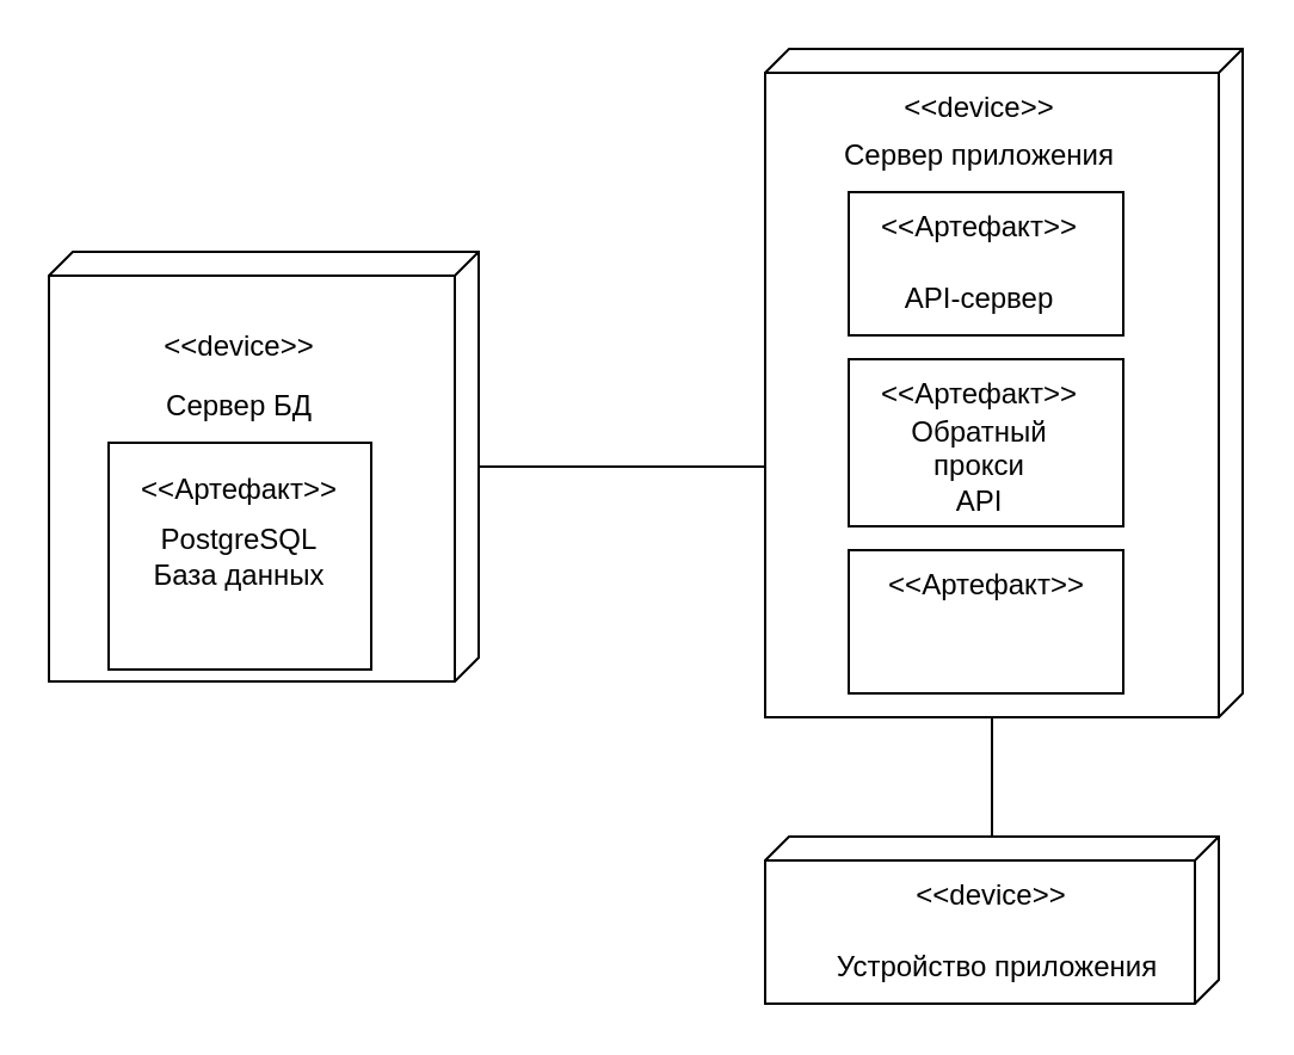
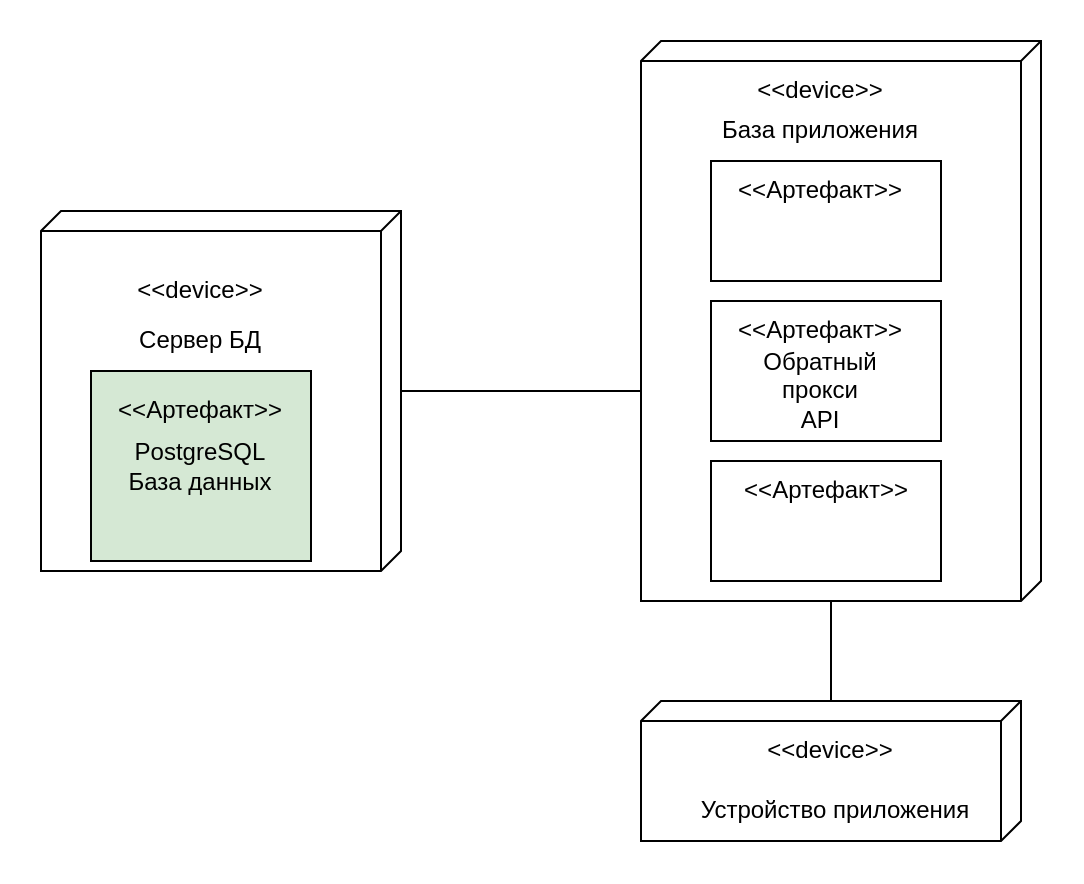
  <mxCell id="0" />
  <mxCell id="1" parent="0" />
  <mxCell id="2" value="" style="verticalAlign=top;align=left;spacingTop=8;spacingLeft=2;spacingRight=12;shape=cube;size=10;direction=south;fontStyle=4;html=1;whiteSpace=wrap;" vertex="1" parent="1"><mxGeometry x="320" y="20" width="200" height="280" as="geometry" /></mxCell>
  <mxCell id="3" value="" style="edgeStyle=orthogonalEdgeStyle;rounded=0;orthogonalLoop=1;jettySize=auto;html=1;entryX=0;entryY=0;entryDx=280;entryDy=105;entryPerimeter=0;endArrow=none;endFill=0;" edge="1" parent="1" source="4" target="2"><mxGeometry relative="1" as="geometry" /></mxCell>
  <mxCell id="4" value="" style="verticalAlign=top;align=left;spacingTop=8;spacingLeft=2;spacingRight=12;shape=cube;size=10;direction=south;fontStyle=4;html=1;whiteSpace=wrap;" vertex="1" parent="1"><mxGeometry x="320" y="350" width="190" height="70" as="geometry" /></mxCell>
  <mxCell id="5" value="" style="verticalAlign=top;align=left;spacingTop=8;spacingLeft=2;spacingRight=12;shape=cube;size=10;direction=south;fontStyle=4;html=1;whiteSpace=wrap;" vertex="1" parent="1"><mxGeometry x="20" y="105" width="180" height="180" as="geometry" /></mxCell>
  <mxCell id="6" value="&amp;lt;&amp;lt;device&amp;gt;&amp;gt;" style="text;html=1;strokeColor=none;fillColor=none;align=center;verticalAlign=middle;whiteSpace=wrap;rounded=0;" vertex="1" parent="1"><mxGeometry x="380" y="30" width="60" height="30" as="geometry" /></mxCell>
  <mxCell id="7" value="&amp;lt;&amp;lt;device&amp;gt;&amp;gt;" style="text;html=1;strokeColor=none;fillColor=none;align=center;verticalAlign=middle;whiteSpace=wrap;rounded=0;" vertex="1" parent="1"><mxGeometry x="70" y="130" width="60" height="30" as="geometry" /></mxCell>
  <mxCell id="8" value="&amp;lt;&amp;lt;device&amp;gt;&amp;gt;" style="text;html=1;strokeColor=none;fillColor=none;align=center;verticalAlign=middle;whiteSpace=wrap;rounded=0;" vertex="1" parent="1"><mxGeometry x="385" y="360" width="60" height="30" as="geometry" /></mxCell>
  <mxCell id="9" value="Сервер БД" style="text;html=1;strokeColor=none;fillColor=none;align=center;verticalAlign=middle;whiteSpace=wrap;rounded=0;" vertex="1" parent="1"><mxGeometry x="60" y="155" width="80" height="30" as="geometry" /></mxCell>
- <mxCell id="10" value="&lt;div&gt;PostgreSQL&lt;/div&gt;&lt;div&gt;База данных&lt;br&gt;&lt;/div&gt;" style="rounded=0;whiteSpace=wrap;html=1;" vertex="1" parent="1"><mxGeometry x="45" y="185" width="110" height="95" as="geometry" /></mxCell>
+ <mxCell id="10" value="&lt;div&gt;PostgreSQL&lt;/div&gt;&lt;div&gt;База данных&lt;br&gt;&lt;/div&gt;" style="rounded=0;whiteSpace=wrap;html=1;fillColor=#d5e8d4;" vertex="1" parent="1"><mxGeometry x="45" y="185" width="110" height="95" as="geometry" /></mxCell>
  <mxCell id="11" value="&amp;lt;&amp;lt;Артефакт&amp;gt;&amp;gt;" style="text;html=1;strokeColor=none;fillColor=none;align=center;verticalAlign=middle;whiteSpace=wrap;rounded=0;" vertex="1" parent="1"><mxGeometry x="70" y="190" width="60" height="30" as="geometry" /></mxCell>
- <mxCell id="12" value="Сервер приложения" style="text;html=1;strokeColor=none;fillColor=none;align=center;verticalAlign=middle;whiteSpace=wrap;rounded=0;" vertex="1" parent="1"><mxGeometry x="345" y="50" width="130" height="30" as="geometry" /></mxCell>
+ <mxCell id="12" value="База приложения" style="text;html=1;strokeColor=none;fillColor=none;align=center;verticalAlign=middle;whiteSpace=wrap;rounded=0;" vertex="1" parent="1"><mxGeometry x="345" y="50" width="130" height="30" as="geometry" /></mxCell>
  <mxCell id="13" value="" style="rounded=0;whiteSpace=wrap;html=1;" vertex="1" parent="1"><mxGeometry x="355" y="80" width="115" height="60" as="geometry" /></mxCell>
  <mxCell id="14" value="&amp;lt;&amp;lt;Артефакт&amp;gt;&amp;gt;" style="text;html=1;strokeColor=none;fillColor=none;align=center;verticalAlign=middle;whiteSpace=wrap;rounded=0;" vertex="1" parent="1"><mxGeometry x="380" y="80" width="60" height="30" as="geometry" /></mxCell>
- <mxCell id="15" value="API-сервер" style="text;html=1;strokeColor=none;fillColor=none;align=center;verticalAlign=middle;whiteSpace=wrap;rounded=0;" vertex="1" parent="1"><mxGeometry x="375" y="110" width="70" height="30" as="geometry" /></mxCell>
  <mxCell id="16" value="" style="rounded=0;whiteSpace=wrap;html=1;" vertex="1" parent="1"><mxGeometry x="355" y="150" width="115" height="70" as="geometry" /></mxCell>
  <mxCell id="17" value="&amp;lt;&amp;lt;Артефакт&amp;gt;&amp;gt;" style="text;html=1;strokeColor=none;fillColor=none;align=center;verticalAlign=middle;whiteSpace=wrap;rounded=0;" vertex="1" parent="1"><mxGeometry x="380" y="150" width="60" height="30" as="geometry" /></mxCell>
  <mxCell id="18" value="&lt;div&gt;Обратный прокси&lt;/div&gt;&lt;div&gt;API&lt;br&gt;&lt;/div&gt;" style="text;html=1;strokeColor=none;fillColor=none;align=center;verticalAlign=middle;whiteSpace=wrap;rounded=0;" vertex="1" parent="1"><mxGeometry x="375" y="180" width="70" height="30" as="geometry" /></mxCell>
  <mxCell id="19" value="Устройство приложения" style="text;html=1;strokeColor=none;fillColor=none;align=center;verticalAlign=middle;whiteSpace=wrap;rounded=0;" vertex="1" parent="1"><mxGeometry x="345" y="390" width="145" height="30" as="geometry" /></mxCell>
  <mxCell id="20" value="" style="rounded=0;whiteSpace=wrap;html=1;" vertex="1" parent="1"><mxGeometry x="355" y="230" width="115" height="60" as="geometry" /></mxCell>
  <mxCell id="21" value="&amp;lt;&amp;lt;Артефакт&amp;gt;&amp;gt;" style="text;html=1;strokeColor=none;fillColor=none;align=center;verticalAlign=middle;whiteSpace=wrap;rounded=0;" vertex="1" parent="1"><mxGeometry x="382.5" y="230" width="60" height="30" as="geometry" /></mxCell>
  <mxCell id="22" style="rounded=0;orthogonalLoop=1;jettySize=auto;html=1;entryX=0.625;entryY=1;entryDx=0;entryDy=0;entryPerimeter=0;endArrow=none;endFill=0;" edge="1" parent="1" source="5" target="2"><mxGeometry relative="1" as="geometry" /></mxCell>
